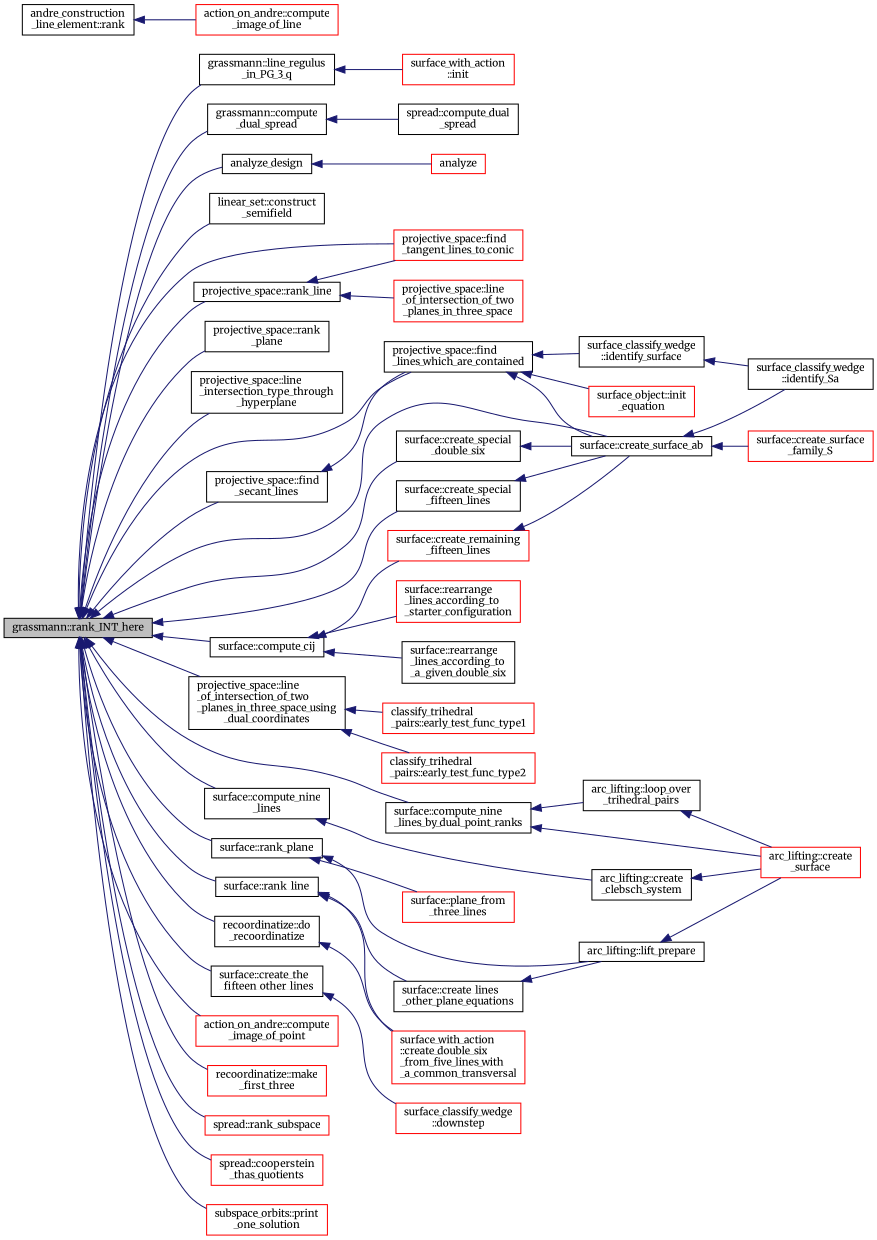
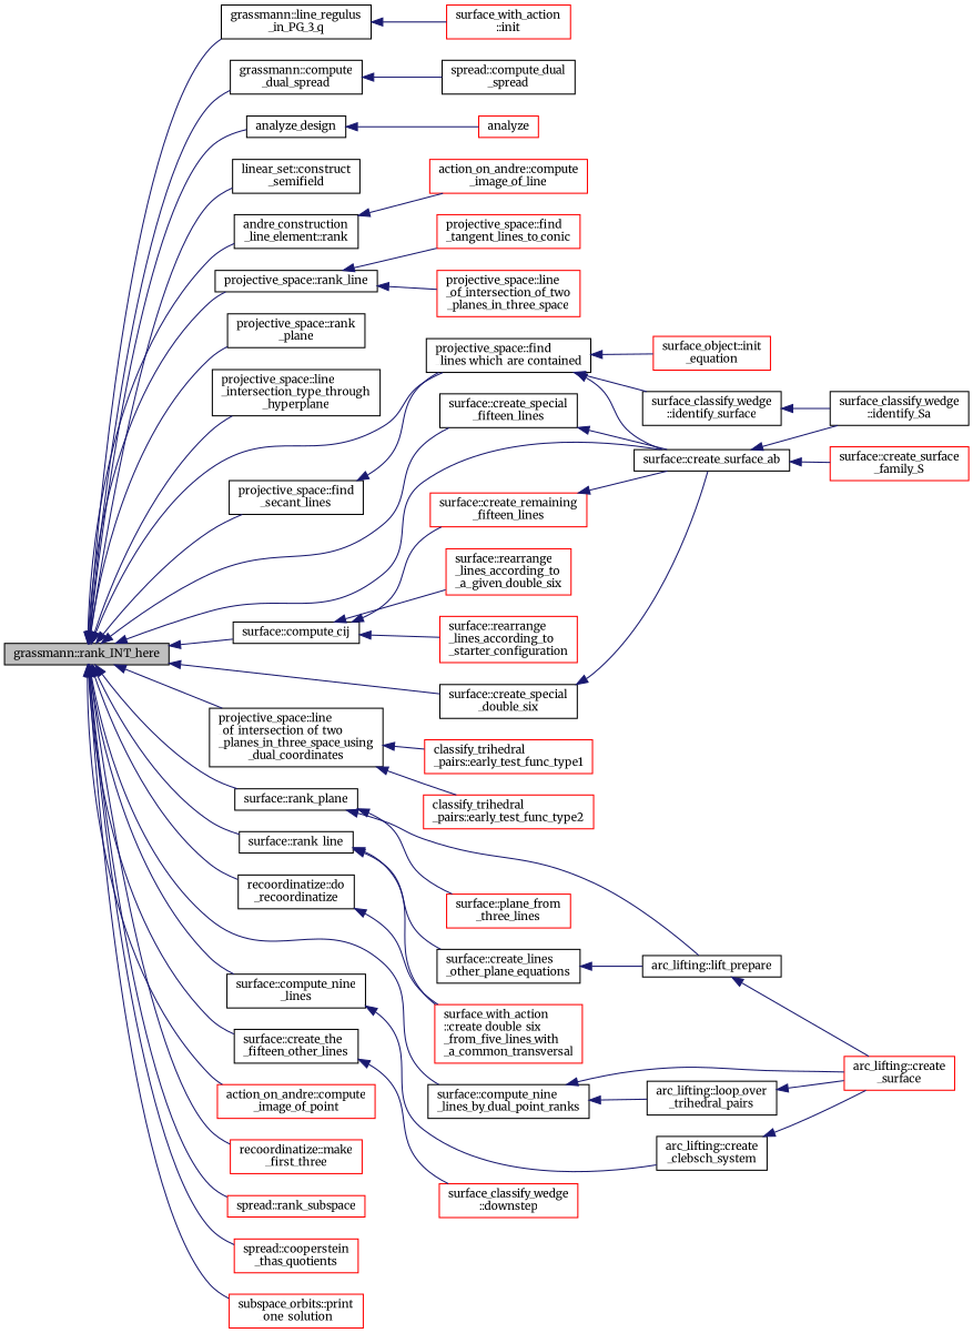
  digraph {
    fontname=Merriweather
    rankdir=LR
    node [color=black fillcolor=white fontname=Merriweather fontsize=10 shape=record style=filled]
    edge [color=midnightblue dir=back fontname=Merriweather fontsize=10 labelfontname=Helvetica labelfontsize=10 style=solid]
    n1 [fillcolor=grey75 fontcolor=black height=0.2 label="grassmann::rank_INT_here" width=0.4]
    n2 [height=0.2 label="grassmann::line_regulus\l_in_PG_3_q" width=0.4]
    n3 [height=0.2 label="grassmann::compute\l_dual_spread" width=0.4]
    n4 [height=0.2 label=analyze_design width=0.4]
    n5 [height=0.2 label="linear_set::construct\l_semifield" width=0.4]
    n6 [height=0.2 label="andre_construction\l_line_element::rank" width=0.4]
    n7 [height=0.2 label="projective_space::rank_line" width=0.4]
    n8 [height=0.2 label="projective_space::rank\l_plane" width=0.4]
    n9 [height=0.2 label="projective_space::line\l_intersection_type_through\l_hyperplane" width=0.4]
    n10 [height=0.2 label="projective_space::find\l_secant_lines" width=0.4]
    n11 [height=0.2 label="projective_space::find\l_lines_which_are_contained" width=0.4]
    n12 [height=0.2 label="surface::create_surface_ab" width=0.4]
    n13 [height=0.2 label="projective_space::line\l_of_intersection_of_two\l_planes_in_three_space_using\l_dual_coordinates" width=0.4]
    n14 [height=0.2 label="surface::rank_line" width=0.4]
    n15 [height=0.2 label="surface::rank_plane" width=0.4]
    n16 [height=0.2 label="surface::create_the\l_fifteen_other_lines" width=0.4]
    n17 [height=0.2 label="surface::create_special\l_double_six" width=0.4]
    n18 [height=0.2 label="surface::create_special\l_fifteen_lines" width=0.4]
    n19 [height=0.2 label="surface::compute_cij" width=0.4]
    n20 [height=0.2 label="surface::compute_nine\l_lines" width=0.4]
    n21 [height=0.2 label="surface::compute_nine\l_lines_by_dual_point_ranks" width=0.4]
    n22 [color=red height=0.2 label="action_on_andre::compute\l_image_of_point" width=0.4]
    n23 [height=0.2 label="recoordinatize::do\l_recoordinatize" width=0.4]
    n24 [color=red height=0.2 label="recoordinatize::make\l_first_three" width=0.4]
    n25 [color=red height=0.2 label="spread::rank_subspace" width=0.4]
    n26 [color=red height=0.2 label="spread::cooperstein\l_thas_quotients" width=0.4]
    n27 [color=red height=0.2 label="subspace_orbits::print\l_one_solution" width=0.4]
    n28 [color=red height=0.2 label="surface_with_action\l::init" width=0.4]
    n29 [height=0.2 label="spread::compute_dual\l_spread" width=0.4]
    n30 [color=red height=0.2 label=analyze width=0.4]
    n31 [color=red height=0.2 label="action_on_andre::compute\l_image_of_line" width=0.4]
    n32 [color=red height=0.2 label="projective_space::find\l_tangent_lines_to_conic" width=0.4]
    n33 [color=red height=0.2 label="projective_space::line\l_of_intersection_of_two\l_planes_in_three_space" width=0.4]
    n34 [color=red height=0.2 label="surface_object::init\l_equation" width=0.4]
    n35 [height=0.2 label="surface_classify_wedge\l::identify_surface" width=0.4]
    n36 [color=red height=0.2 label="surface::create_surface\l_family_S" width=0.4]
    n37 [height=0.2 label="surface_classify_wedge\l::identify_Sa" width=0.4]
    n38 [color=red height=0.2 label="classify_trihedral\l_pairs::early_test_func_type1" width=0.4]
    n39 [color=red height=0.2 label="classify_trihedral\l_pairs::early_test_func_type2" width=0.4]
    n40 [height=0.2 label="surface::create_lines\l_other_plane_equations" width=0.4]
    n41 [color=red height=0.2 label="surface_with_action\l::create_double_six\l_from_five_lines_with\l_a_common_transversal" width=0.4]
    n42 [height=0.2 label="arc_lifting::lift_prepare" width=0.4]
    n43 [color=red height=0.2 label="surface::plane_from\l_three_lines" width=0.4]
    n44 [color=red height=0.2 label="surface_classify_wedge\l::downstep" width=0.4]
    n45 [color=red height=0.2 label="surface::create_remaining\l_fifteen_lines" width=0.4]
    n46 [color=red height=0.2 label="surface::rearrange\l_lines_according_to\l_starter_configuration" width=0.4]
-   n47 [height=0.2 label="surface::rearrange\l_lines_according_to\l_a_given_double_six" width=0.4]
+   n47 [color=red height=0.2 label="surface::rearrange\l_lines_according_to\l_a_given_double_six" width=0.4]
    n48 [height=0.2 label="arc_lifting::create\l_clebsch_system" width=0.4]
    n49 [color=red height=0.2 label="arc_lifting::create\l_surface" width=0.4]
    n50 [height=0.2 label="arc_lifting::loop_over\l_trihedral_pairs" width=0.4]
    n1 -> n2
    n1 -> n3
    n1 -> n4
    n1 -> n5
-   n1 -> n32
+   n1 -> n6
    n1 -> n7
    n1 -> n8
    n1 -> n9
    n1 -> n10
    n1 -> n11
    n1 -> n12
    n1 -> n13
    n1 -> n14
    n1 -> n15
    n1 -> n16
    n1 -> n17
    n1 -> n18
    n1 -> n19
    n1 -> n20
    n1 -> n21
    n1 -> n22
    n1 -> n23
    n1 -> n24
    n1 -> n25
    n1 -> n26
    n1 -> n27
    n2 -> n28
    n3 -> n29
    n4 -> n30
    n6 -> n31
    n7 -> n32
    n7 -> n33
    n10 -> n11
    n11 -> n12
    n11 -> n34
    n11 -> n35
    n12 -> n36
    n12 -> n37
    n13 -> n38
    n13 -> n39
    n14 -> n40
    n14 -> n41
    n15 -> n42
    n15 -> n43
    n16 -> n44
    n17 -> n12
    n18 -> n12
    n19 -> n45
    n19 -> n46
    n19 -> n47
    n20 -> n48
    n21 -> n49
    n21 -> n50
    n23 -> n41
    n35 -> n37
    n40 -> n42
    n42 -> n49
    n45 -> n12
    n48 -> n49
    n50 -> n49
  }
